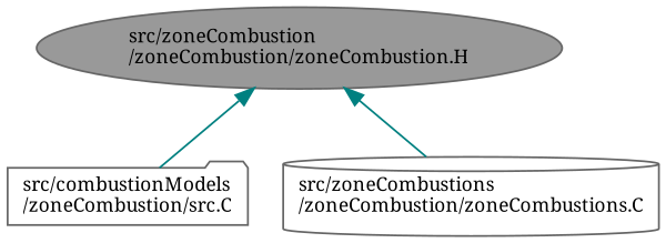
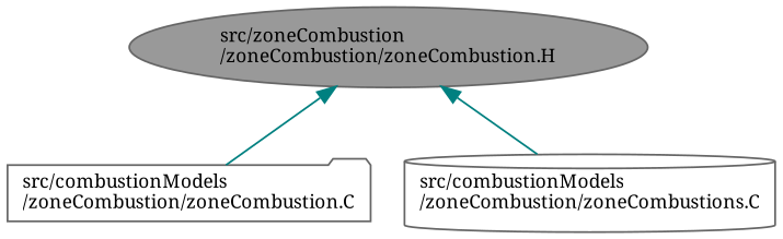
  digraph {
    fontname="Noto Serif"
    node [color=grey40 fillcolor=white fontname="Noto Serif" fontsize=10 style=filled]
    edge [color=teal dir=back fontname="Noto Serif" fontsize=10 labelfontname=Helvetica labelfontsize=10 style=solid]
    n1 [color=gray40 fillcolor=grey60 fontcolor=black height=0.2 label="src/zoneCombustion\l/zoneCombustion/zoneCombustion.H" shape=ellipse width=0.4]
-   n2 [height=0.2 label="src/combustionModels\l/zoneCombustion/src.C" shape=folder width=0.4]
-   n3 [height=0.2 label="src/zoneCombustions\l/zoneCombustion/zoneCombustions.C" shape=cylinder width=0.4]
+   n2 [height=0.2 label="src/combustionModels\l/zoneCombustion/zoneCombustion.C" shape=folder width=0.4]
+   n3 [height=0.2 label="src/combustionModels\l/zoneCombustion/zoneCombustions.C" shape=cylinder width=0.4]
    n1 -> n2
    n1 -> n3
  }
